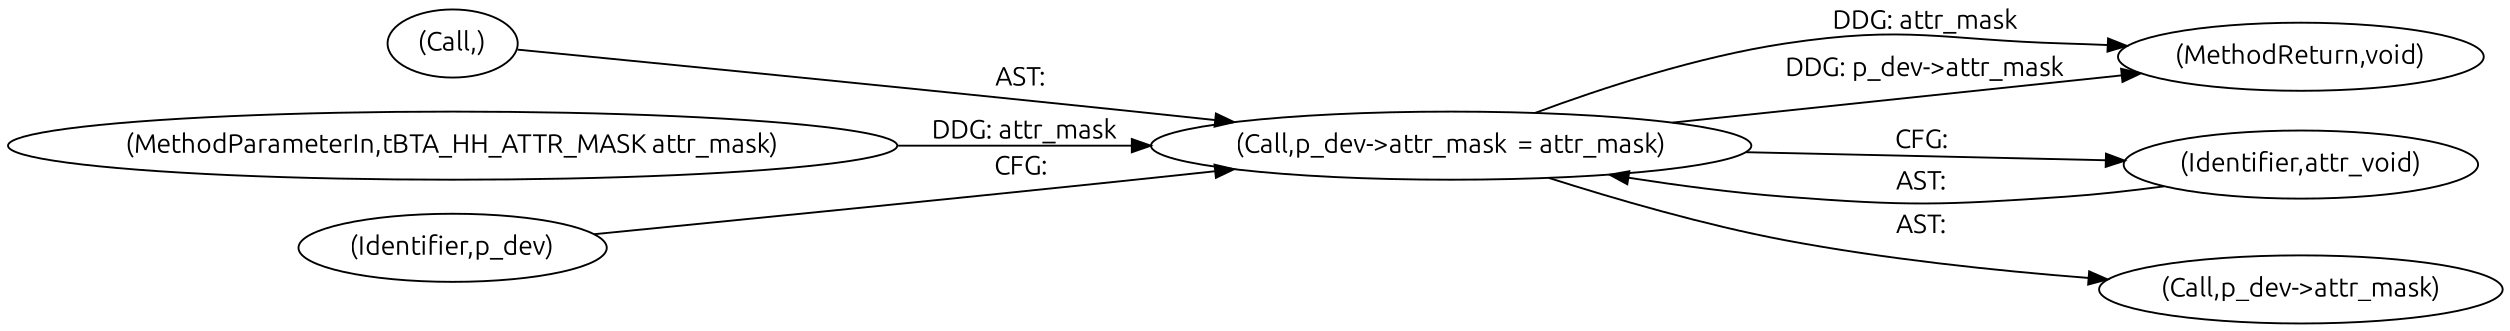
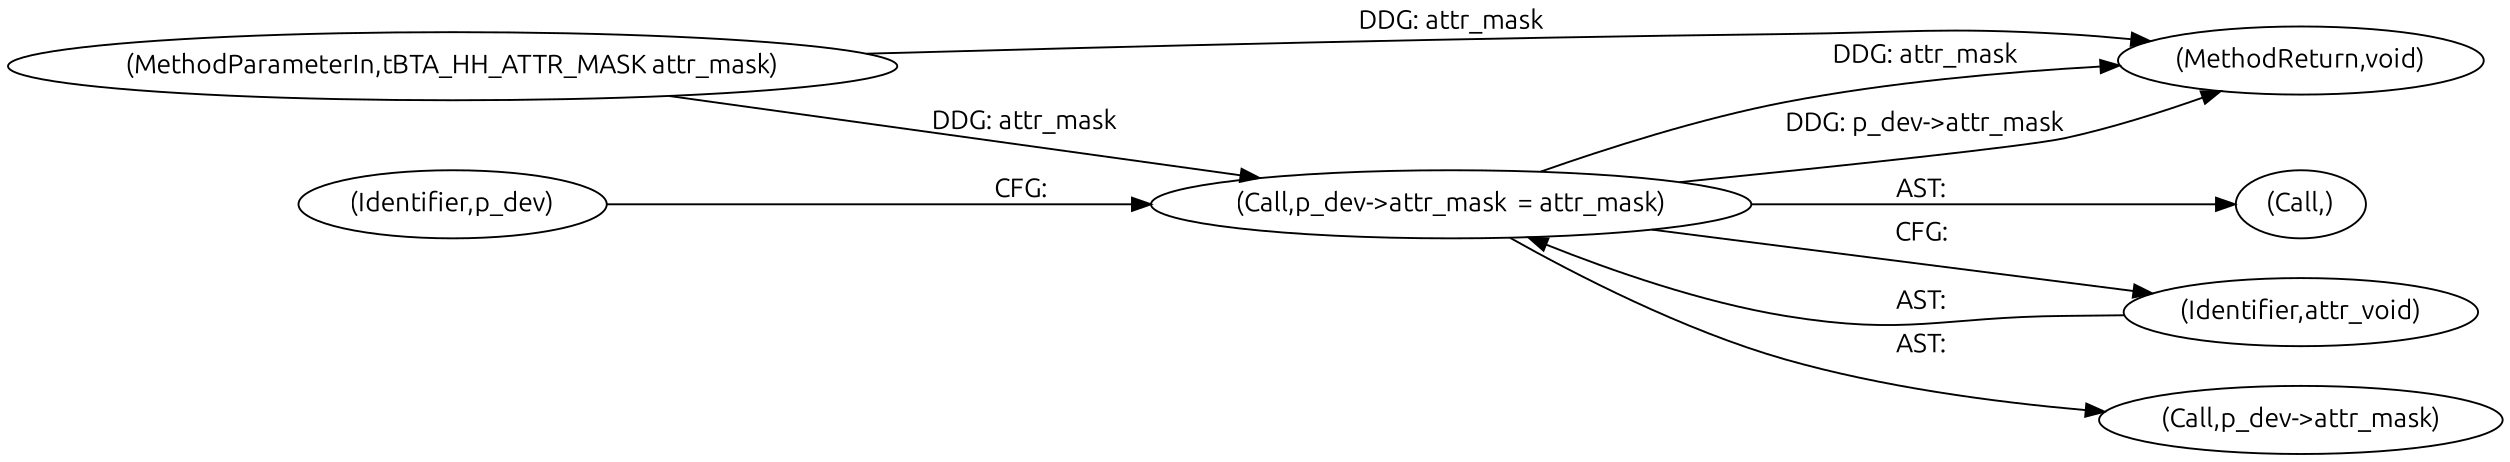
  digraph {
    fontname=Ubuntu
    rankdir=LR
    node [fontname=Ubuntu]
    edge [fontname=Ubuntu]
    n1 [label="(Call,p_dev->attr_mask  = attr_mask)"]
    n2 [label="(MethodReturn,void)"]
    n3 [label="(Call,)"]
    n4 [label="(Identifier,attr_void)"]
    n5 [label="(Call,p_dev->attr_mask)"]
    n6 [label="(MethodParameterIn,tBTA_HH_ATTR_MASK attr_mask)"]
    n7 [label="(Identifier,p_dev)"]
    n1 -> n2 [label="DDG: attr_mask"]
    n1 -> n2 [label="DDG: p_dev->attr_mask"]
-   n3 -> n1 [label="AST: "]
+   n1 -> n3 [label="AST: "]
    n1 -> n4 [label="CFG: "]
    n1 -> n5 [label="AST: "]
    n4 -> n1 [label="AST: "]
    n6 -> n1 [label="DDG: attr_mask"]
+   n6 -> n2 [label="DDG: attr_mask"]
    n7 -> n1 [label="CFG: "]
  }
